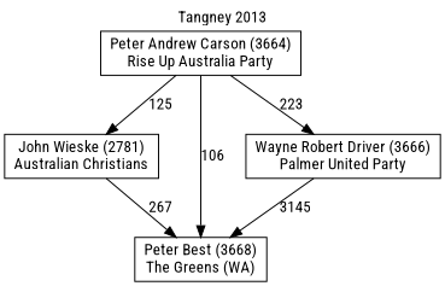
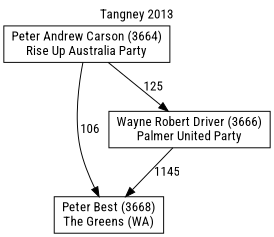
  digraph {
    fontname="Roboto Condensed"
    label="Tangney 2013"
    labelloc=t
    mclimit=10
    node [fontname="Roboto Condensed" shape=box]
    edge [fontname="Roboto Condensed"]
-   n1 [label="John Wieske (2781)\nAustralian Christians"]
    n2 [label="Peter Best (3668)\nThe Greens (WA)"]
    n3 [label="Wayne Robert Driver (3666)\nPalmer United Party"]
    n4 [label="Peter Andrew Carson (3664)\nRise Up Australia Party"]
-   n1 -> n2 [label=267]
-   n3 -> n2 [label=3145]
-   n4 -> n1 [label=125]
+   n3 -> n2 [label=1145]
    n4 -> n2 [label=106]
-   n4 -> n3 [label=223]
+   n4 -> n3 [label=125]
  }
